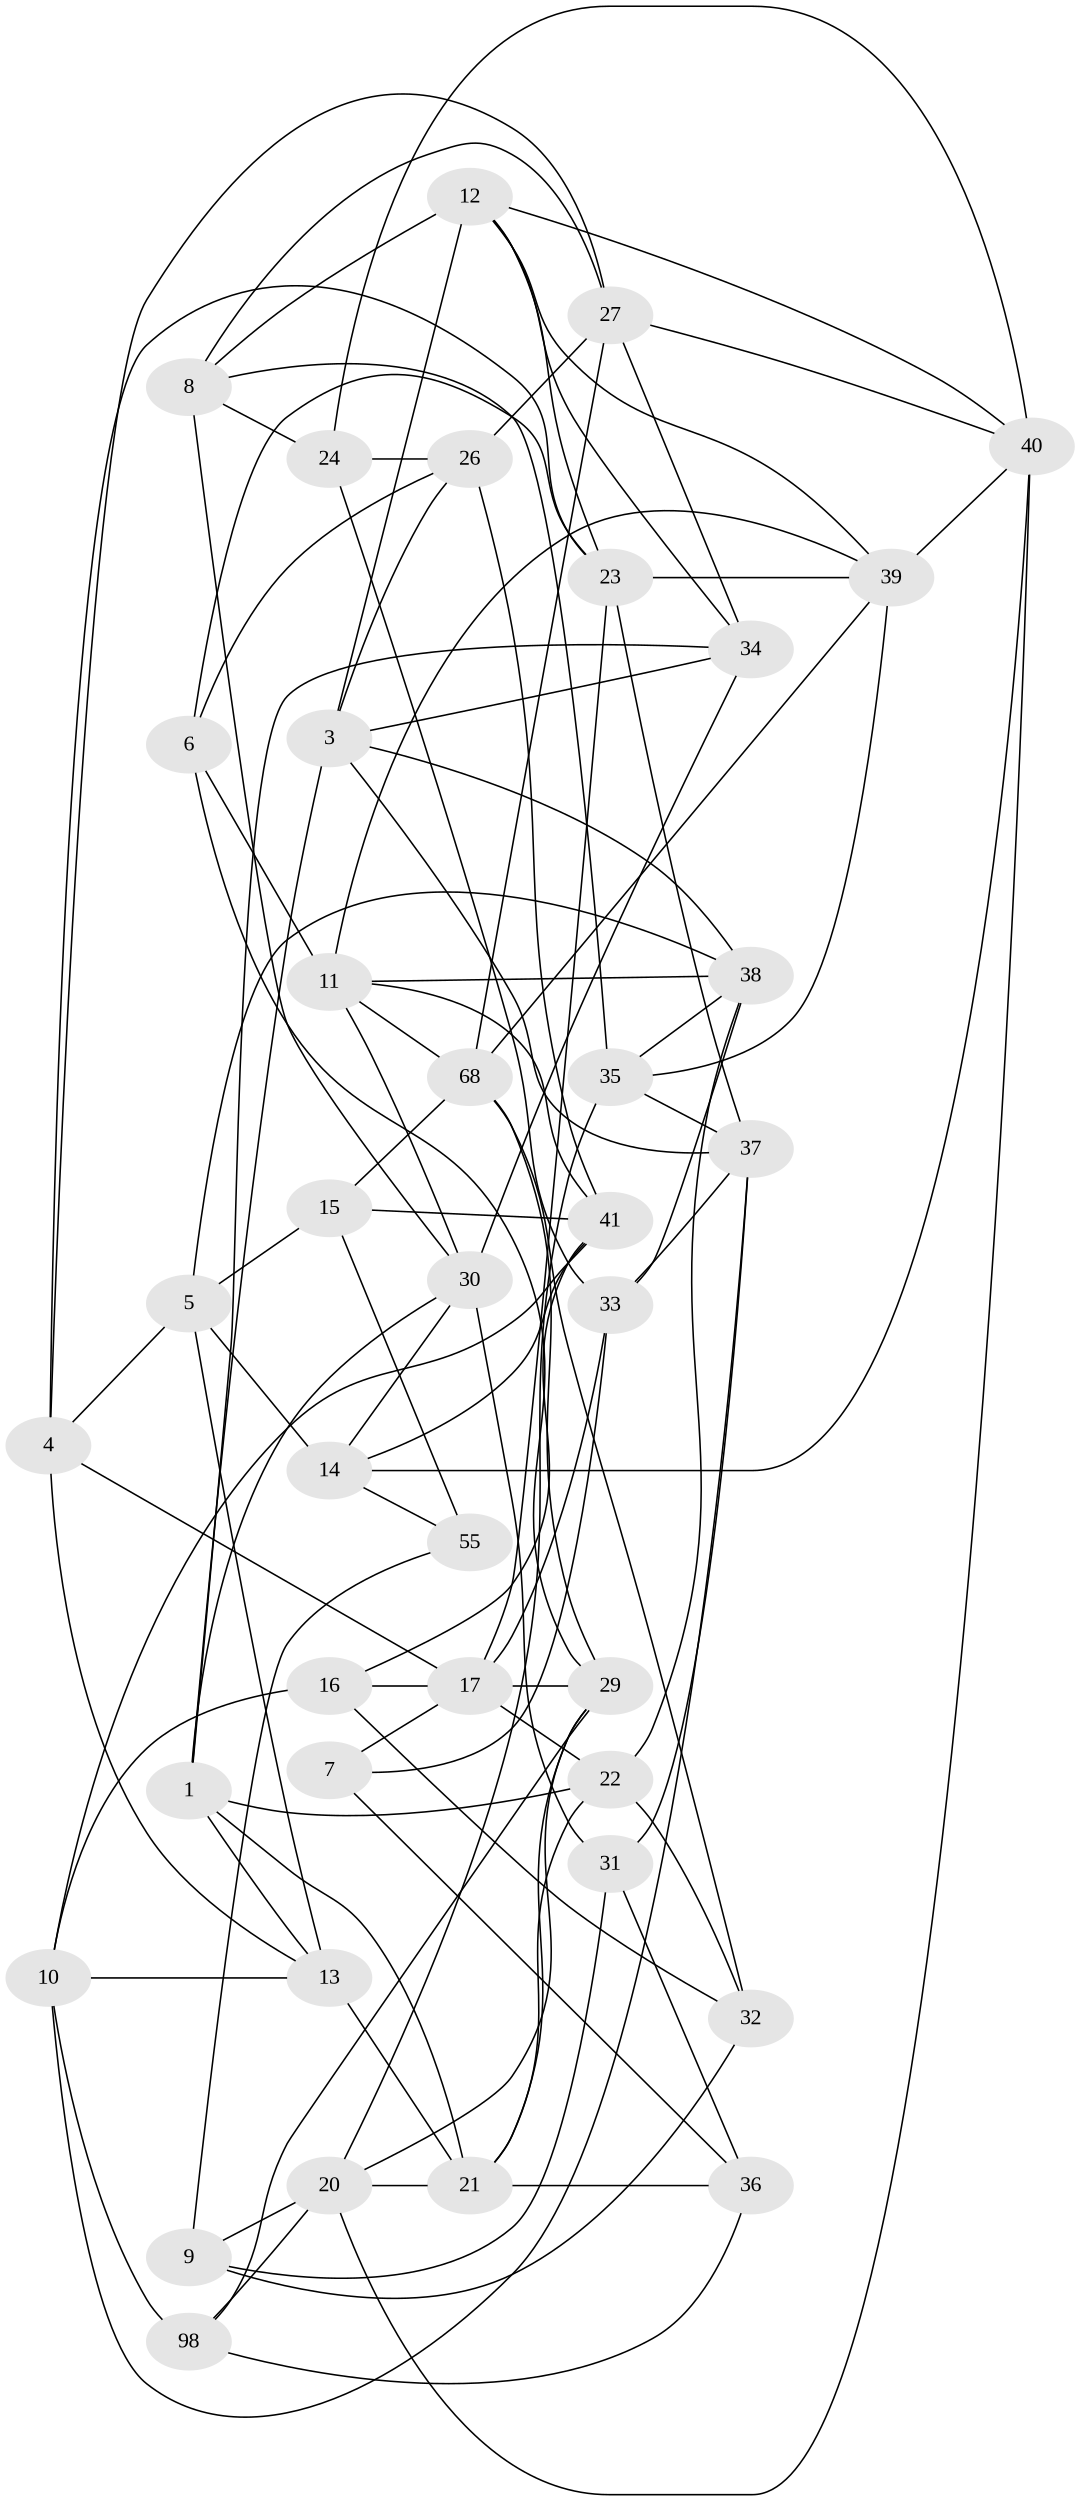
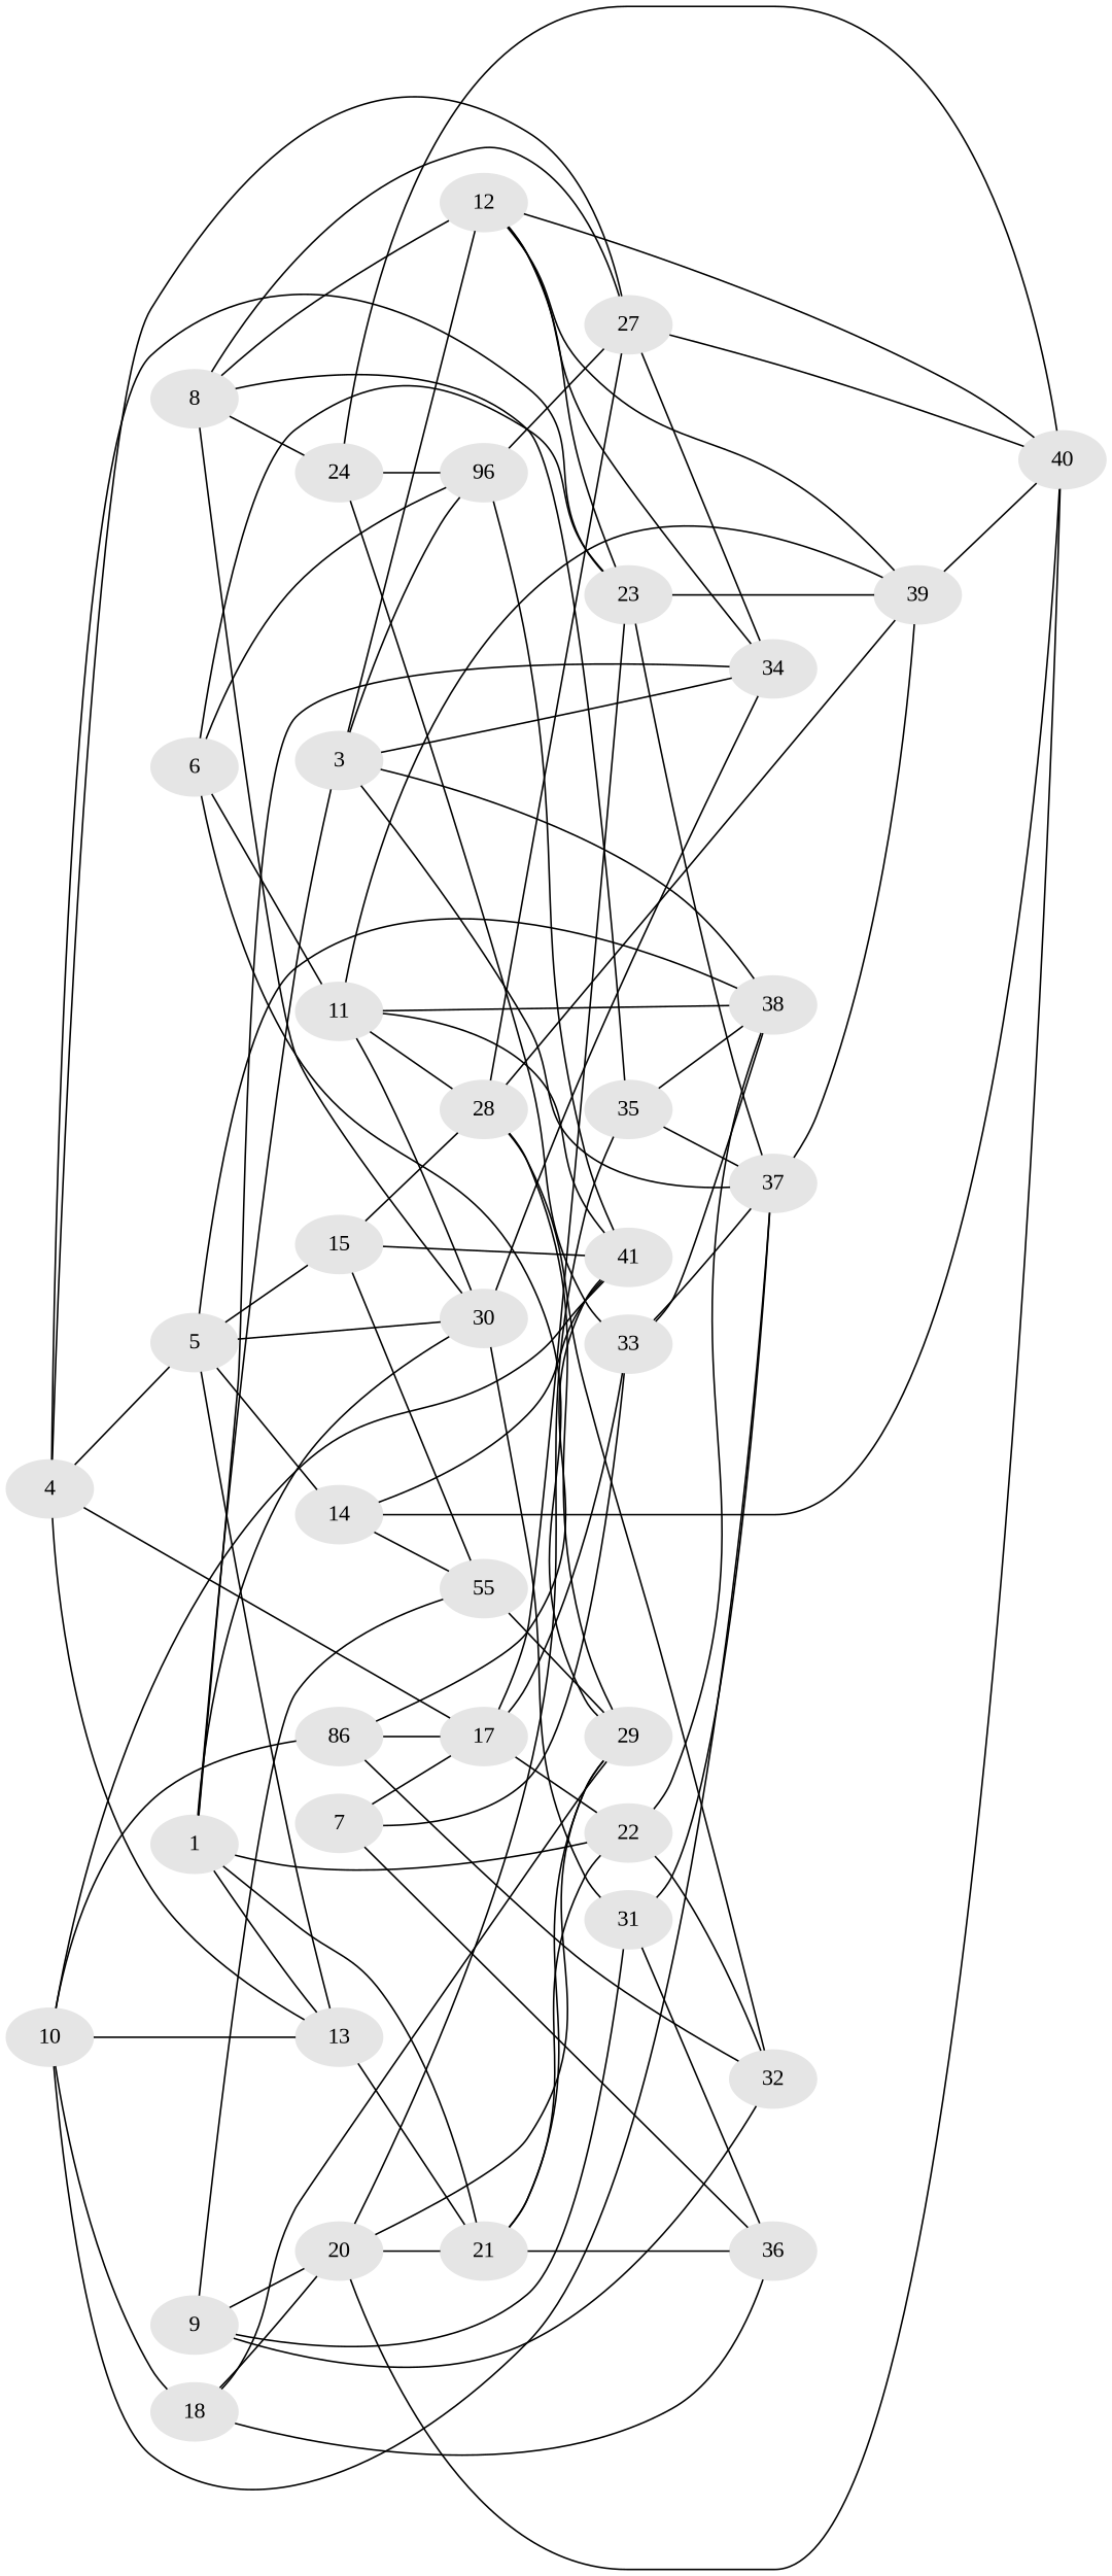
  graph {
    fontname="Liberation Serif"
    rankdir=LR
    node [color=gray90 fontname="Liberation Serif" style=filled]
    edge [fontname="Liberation Serif" weight=1.0]
    1
    3
    13
    21
    22
    30
    34
    12
-   26
+   26 [label=96]
    37
    38
    36
    29
    32
    31
    7
    17
    33
    23
    39
    40
    27
    41
    4
    5
    14
    15
    n28 [label=55]
-   28 [label=68]
+   28
    6
    11
    8
    24
    35
    9
    20
    10
-   16
-   18 [label=98]
+   16 [label=86]
+   18
    1 -- 3
    1 -- 13
    1 -- 21
    1 -- 22
    1 -- 30
    1 -- 34
    3 -- 34
    3 -- 12
    3 -- 26
    3 -- 37
    3 -- 38
    13 -- 21
    21 -- 22
    21 -- 36
    21 -- 29
    22 -- 38
    22 -- 32
    30 -- 34
    30 -- 31
    12 -- 34
    12 -- 23
    12 -- 39
    12 -- 40
    26 -- 27 [weight=2.0]
    26 -- 41
    31 -- 37
    31 -- 36
    7 -- 36
    7 -- 17
    7 -- 33
    17 -- 22
    17 -- 33
    17 -- 23
    33 -- 37
    33 -- 38
    23 -- 37
    23 -- 39
    39 -- 40
    27 -- 34
    27 -- 40
    4 -- 13 [weight=2.0]
    4 -- 17
    4 -- 23
    4 -- 27
    4 -- 5
    5 -- 13
-   14 -- 30
+   5 -- 30
    5 -- 38
    5 -- 14
    5 -- 15
    14 -- 40
    14 -- 41
    14 -- n28 [weight=3.0]
    15 -- 41
    15 -- n28
    15 -- 28
-   17 -- 29
+   n28 -- 29
    28 -- 29
    28 -- 32
    28 -- 39
    28 -- 27
    6 -- 26
    6 -- 29
    6 -- 23
    6 -- 11
    11 -- 30
    11 -- 38
    11 -- 39
    11 -- 41
    11 -- 28
    8 -- 30
    8 -- 12
    8 -- 27
    8 -- 24
    8 -- 35 [weight=2.0]
    24 -- 26
    24 -- 33 [weight=2.0]
    24 -- 40
    35 -- 37
    35 -- 38
-   35 -- 39
+   37 -- 39
    9 -- 32 [weight=3.0]
    9 -- 31
    9 -- n28
    9 -- 20
    20 -- 21
    20 -- 29
    20 -- 40
    20 -- 35
    10 -- 13
    10 -- 37
    10 -- 41
    10 -- 16
    10 -- 18
    16 -- 32
    16 -- 17
    16 -- 41
    18 -- 36 [weight=2.0]
    18 -- 29
    18 -- 20
  }
